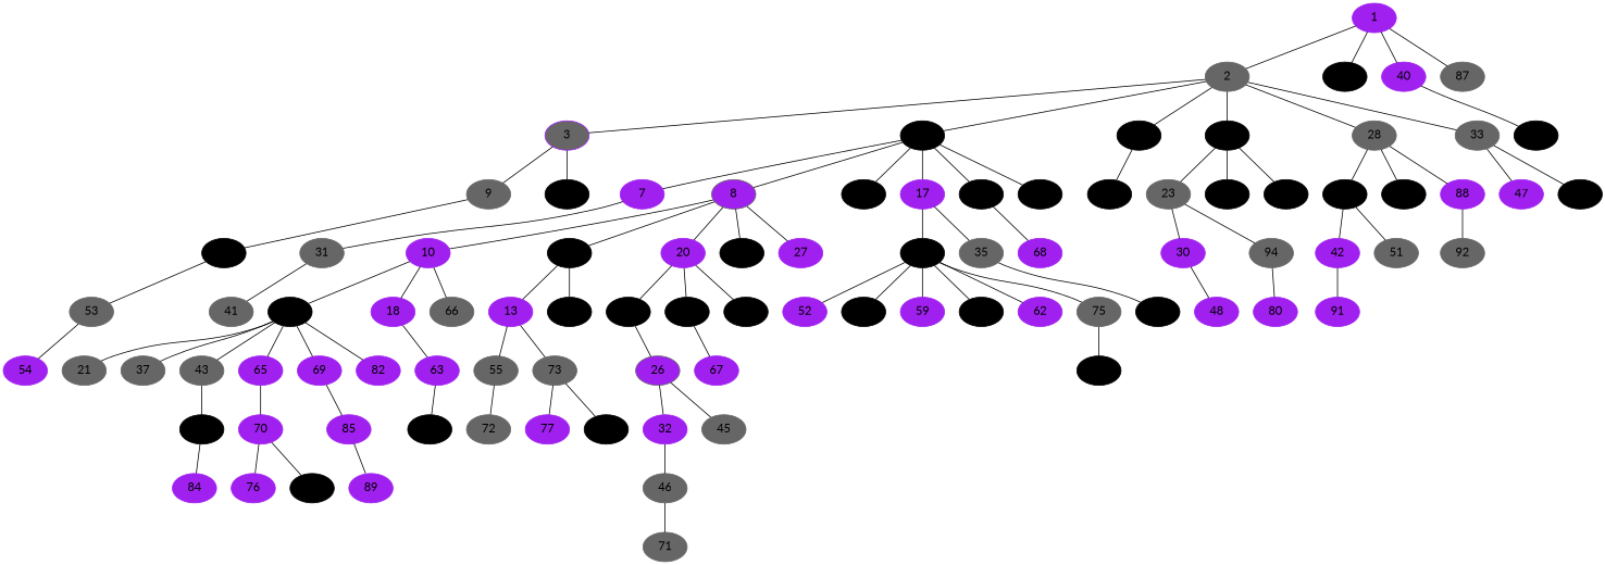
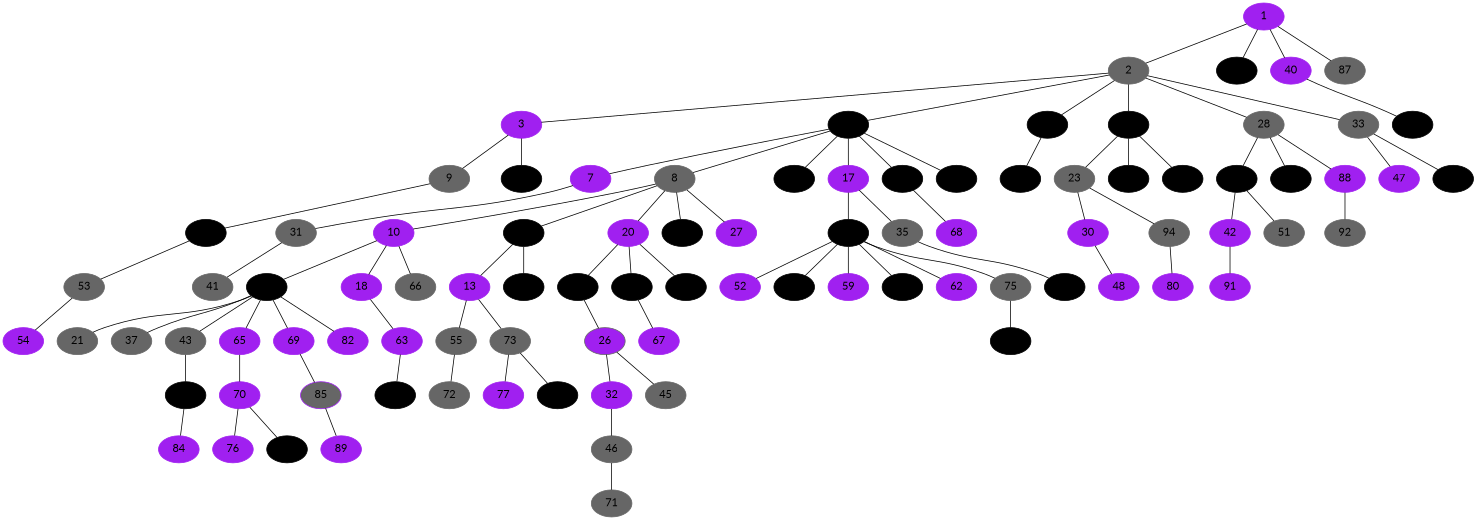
  graph {
    fontname=Lato
    node [color=purple fontname=Lato style=filled]
    edge [fontname=Lato]
    2 [color=gray40]
    1
    6 [color=black]
    40
    87 [color=gray40]
-   3 [fillcolor=gray40]
+   3
    4 [color=black]
    5 [color=black]
    14 [color=black]
    28 [color=gray40]
    33 [color=gray40]
    58 [color=black]
    9 [color=gray40]
    15 [color=black]
    7
-   8 [color=gray40 fillcolor=purple]
+   8 [color=gray40]
    16 [color=black]
    17
    38 [color=black]
    39 [color=black]
    78 [color=black]
    23 [color=gray40]
    25 [color=black]
    61 [color=black]
    29 [color=black]
    34 [color=black]
    88
    47
    49 [color=black]
    50 [color=black]
    31 [color=gray40]
    10
    12 [color=black]
    20
    24 [color=black]
    27
    19 [color=black]
    35 [color=gray40]
    68
    41 [color=gray40]
    11 [color=black]
    18
    66 [color=gray40]
    13
    64 [color=black]
    22 [color=black]
    36 [color=black]
    83 [color=black]
    53 [color=gray40]
    21 [color=gray40]
    37 [color=gray40]
    43 [color=gray40]
    65
    69
    82
    63
    56 [color=black]
    70
-   85
+   85 [fillcolor=gray40]
    55 [color=gray40]
    73 [color=gray40]
    72 [color=gray40]
    77
    86 [color=black]
    30
    n66 [color=gray40 label=94]
    52
    57 [color=black]
    59
    60 [color=black]
    62
    75 [color=gray40]
    44 [color=black]
    81 [color=black]
    79 [color=black]
    26 [color=gray40 fillcolor=purple]
    67
    32
    45 [color=gray40]
    48
    80
    46 [color=gray40]
    42
    51 [color=gray40]
    92 [color=gray40]
    91
    71 [color=gray40]
    84
    54
    76
    90 [color=black]
    89
    2 -- 3
    2 -- 4
    2 -- 5
    2 -- 14
    2 -- 28
    2 -- 33
    1 -- 2
    1 -- 6
    1 -- 40
    1 -- 87
    40 -- 58
    3 -- 9
    3 -- 15
    4 -- 7
    4 -- 8
    4 -- 16
    4 -- 17
    4 -- 38
    4 -- 39
    5 -- 78
    14 -- 23
    14 -- 25
    14 -- 61
    28 -- 29
    28 -- 34
    28 -- 88
    33 -- 47
    33 -- 49
    9 -- 50
    7 -- 31
    8 -- 10
    8 -- 12
    8 -- 20
    8 -- 24
    8 -- 27
    17 -- 19
    17 -- 35
    38 -- 68
    23 -- 30
    23 -- n66
    29 -- 42
    29 -- 51
    88 -- 92
    50 -- 53
    31 -- 41
    10 -- 11
    10 -- 18
    10 -- 66
    12 -- 13
    12 -- 64
    20 -- 22
    20 -- 36
    20 -- 83
    19 -- 52
    19 -- 57
    19 -- 59
    19 -- 60
    19 -- 62
    19 -- 75
    35 -- 44
    11 -- 21
    11 -- 37
    11 -- 43
    11 -- 65
    11 -- 69
    11 -- 82
    18 -- 63
    13 -- 55
    13 -- 73
    22 -- 26
    36 -- 67
    53 -- 54
    43 -- 56
    65 -- 70
    69 -- 85
    63 -- 81
    56 -- 84
    70 -- 76
    70 -- 90
    85 -- 89
    55 -- 72
    73 -- 77
    73 -- 86
    30 -- 48
    n66 -- 80
    75 -- 79
    26 -- 32
    26 -- 45
    32 -- 46
    46 -- 71
    42 -- 91
  }
